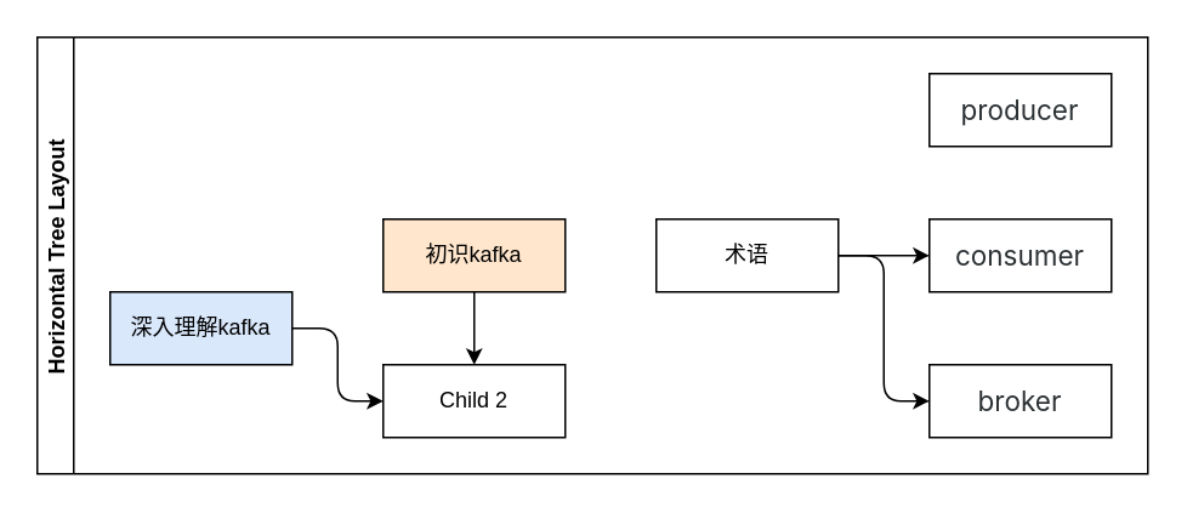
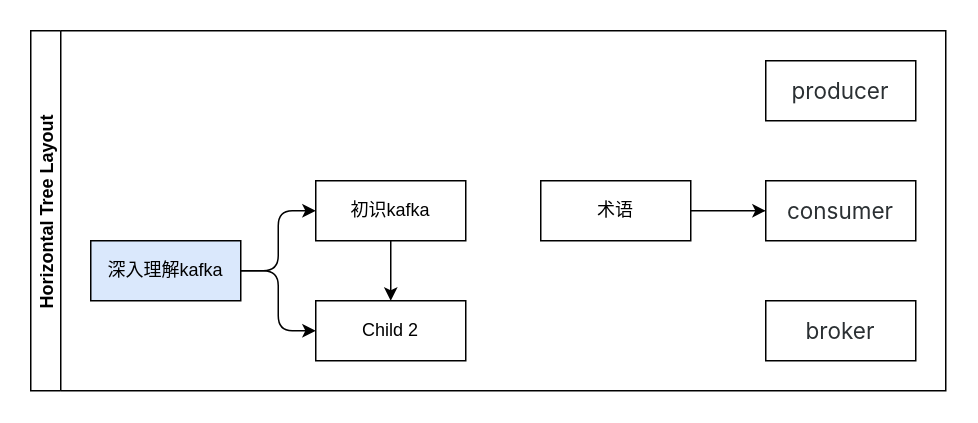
  <mxCell id="0" />
  <mxCell id="1" parent="0" />
  <mxCell id="2" value="Horizontal Tree Layout" style="swimlane;startSize=20;horizontal=0;childLayout=treeLayout;horizontalTree=1;sortEdges=1;resizable=0;containerType=tree;fontSize=12;" vertex="1" parent="1"><mxGeometry x="20" y="20" width="610" height="240" as="geometry" /></mxCell>
  <mxCell id="3" value="深入理解kafka" style="whiteSpace=wrap;html=1;fillColor=#dae8fc;" vertex="1" parent="2"><mxGeometry x="40" y="140" width="100" height="40" as="geometry" /></mxCell>
- <mxCell id="4" value="初识kafka" style="whiteSpace=wrap;html=1;fillColor=#ffe6cc;" vertex="1" parent="2"><mxGeometry x="190" y="100" width="100" height="40" as="geometry" /></mxCell>
+ <mxCell id="4" value="初识kafka" style="whiteSpace=wrap;html=1;" vertex="1" parent="2"><mxGeometry x="190" y="100" width="100" height="40" as="geometry" /></mxCell>
+ <mxCell id="5" value="" style="edgeStyle=elbowEdgeStyle;elbow=horizontal;html=1;rounded=1;curved=0;sourcePerimeterSpacing=0;targetPerimeterSpacing=0;startSize=6;endSize=6;" edge="1" parent="2" source="3" target="4"><mxGeometry relative="1" as="geometry" /></mxCell>
  <mxCell id="6" value="Child 2" style="whiteSpace=wrap;html=1;" vertex="1" parent="2"><mxGeometry x="190" y="180" width="100" height="40" as="geometry" /></mxCell>
  <mxCell id="7" value="" style="edgeStyle=elbowEdgeStyle;elbow=horizontal;html=1;rounded=1;curved=0;sourcePerimeterSpacing=0;targetPerimeterSpacing=0;startSize=6;endSize=6;" edge="1" parent="2" source="3" target="6"><mxGeometry relative="1" as="geometry" /></mxCell>
  <mxCell id="8" value="" style="edgeStyle=elbowEdgeStyle;elbow=horizontal;html=1;rounded=1;curved=0;sourcePerimeterSpacing=0;targetPerimeterSpacing=0;startSize=6;endSize=6;" edge="1" target="6" source="4" parent="2"><mxGeometry relative="1" as="geometry"><mxPoint x="74" y="-72" as="sourcePoint" /></mxGeometry></mxCell>
  <mxCell id="9" value="术语" style="whiteSpace=wrap;html=1;" vertex="1" parent="2"><mxGeometry x="340" y="100" width="100" height="40" as="geometry" /></mxCell>
  <mxCell id="10" value="&lt;span style=&quot;color: rgb(43, 48, 51); font-family: &amp;quot;Apple System&amp;quot;, &amp;quot;SF Pro SC&amp;quot;, &amp;quot;SF Pro Display&amp;quot;, &amp;quot;Helvetica Neue&amp;quot;, Arial, &amp;quot;PingFang SC&amp;quot;, &amp;quot;Hiragino Sans GB&amp;quot;, STHeiti, &amp;quot;Microsoft YaHei&amp;quot;, &amp;quot;Microsoft JhengHei&amp;quot;, &amp;quot;Source Han Sans SC&amp;quot;, &amp;quot;Noto Sans CJK SC&amp;quot;, &amp;quot;Source Han Sans CN&amp;quot;, sans-serif; font-size: 15px; text-align: start;&quot;&gt;producer&lt;/span&gt;" style="whiteSpace=wrap;html=1;" vertex="1" parent="2"><mxGeometry x="490" y="20" width="100" height="40" as="geometry" /></mxCell>
  <mxCell id="11" value="" style="edgeStyle=elbowEdgeStyle;elbow=horizontal;html=1;rounded=1;curved=0;sourcePerimeterSpacing=0;targetPerimeterSpacing=0;startSize=6;endSize=6;" edge="1" target="12" source="9" parent="2"><mxGeometry relative="1" as="geometry"><mxPoint x="224" y="-112" as="sourcePoint" /></mxGeometry></mxCell>
  <mxCell id="12" value="&lt;span style=&quot;color: rgb(43, 48, 51); font-family: &amp;quot;Apple System&amp;quot;, &amp;quot;SF Pro SC&amp;quot;, &amp;quot;SF Pro Display&amp;quot;, &amp;quot;Helvetica Neue&amp;quot;, Arial, &amp;quot;PingFang SC&amp;quot;, &amp;quot;Hiragino Sans GB&amp;quot;, STHeiti, &amp;quot;Microsoft YaHei&amp;quot;, &amp;quot;Microsoft JhengHei&amp;quot;, &amp;quot;Source Han Sans SC&amp;quot;, &amp;quot;Noto Sans CJK SC&amp;quot;, &amp;quot;Source Han Sans CN&amp;quot;, sans-serif; font-size: 15px; text-align: start;&quot;&gt;consumer&lt;/span&gt;" style="whiteSpace=wrap;html=1;" vertex="1" parent="2"><mxGeometry x="490" y="100" width="100" height="40" as="geometry" /></mxCell>
- <mxCell id="13" value="" style="edgeStyle=elbowEdgeStyle;elbow=horizontal;html=1;rounded=1;curved=0;sourcePerimeterSpacing=0;targetPerimeterSpacing=0;startSize=6;endSize=6;" edge="1" target="14" source="9" parent="2"><mxGeometry relative="1" as="geometry"><mxPoint x="224" y="-32" as="sourcePoint" /></mxGeometry></mxCell>
  <mxCell id="14" value="&lt;span style=&quot;color: rgb(43, 48, 51); font-family: &amp;quot;Apple System&amp;quot;, &amp;quot;SF Pro SC&amp;quot;, &amp;quot;SF Pro Display&amp;quot;, &amp;quot;Helvetica Neue&amp;quot;, Arial, &amp;quot;PingFang SC&amp;quot;, &amp;quot;Hiragino Sans GB&amp;quot;, STHeiti, &amp;quot;Microsoft YaHei&amp;quot;, &amp;quot;Microsoft JhengHei&amp;quot;, &amp;quot;Source Han Sans SC&amp;quot;, &amp;quot;Noto Sans CJK SC&amp;quot;, &amp;quot;Source Han Sans CN&amp;quot;, sans-serif; font-size: 15px; text-align: start;&quot;&gt;broker&lt;/span&gt;" style="whiteSpace=wrap;html=1;" vertex="1" parent="2"><mxGeometry x="490" y="180" width="100" height="40" as="geometry" /></mxCell>
